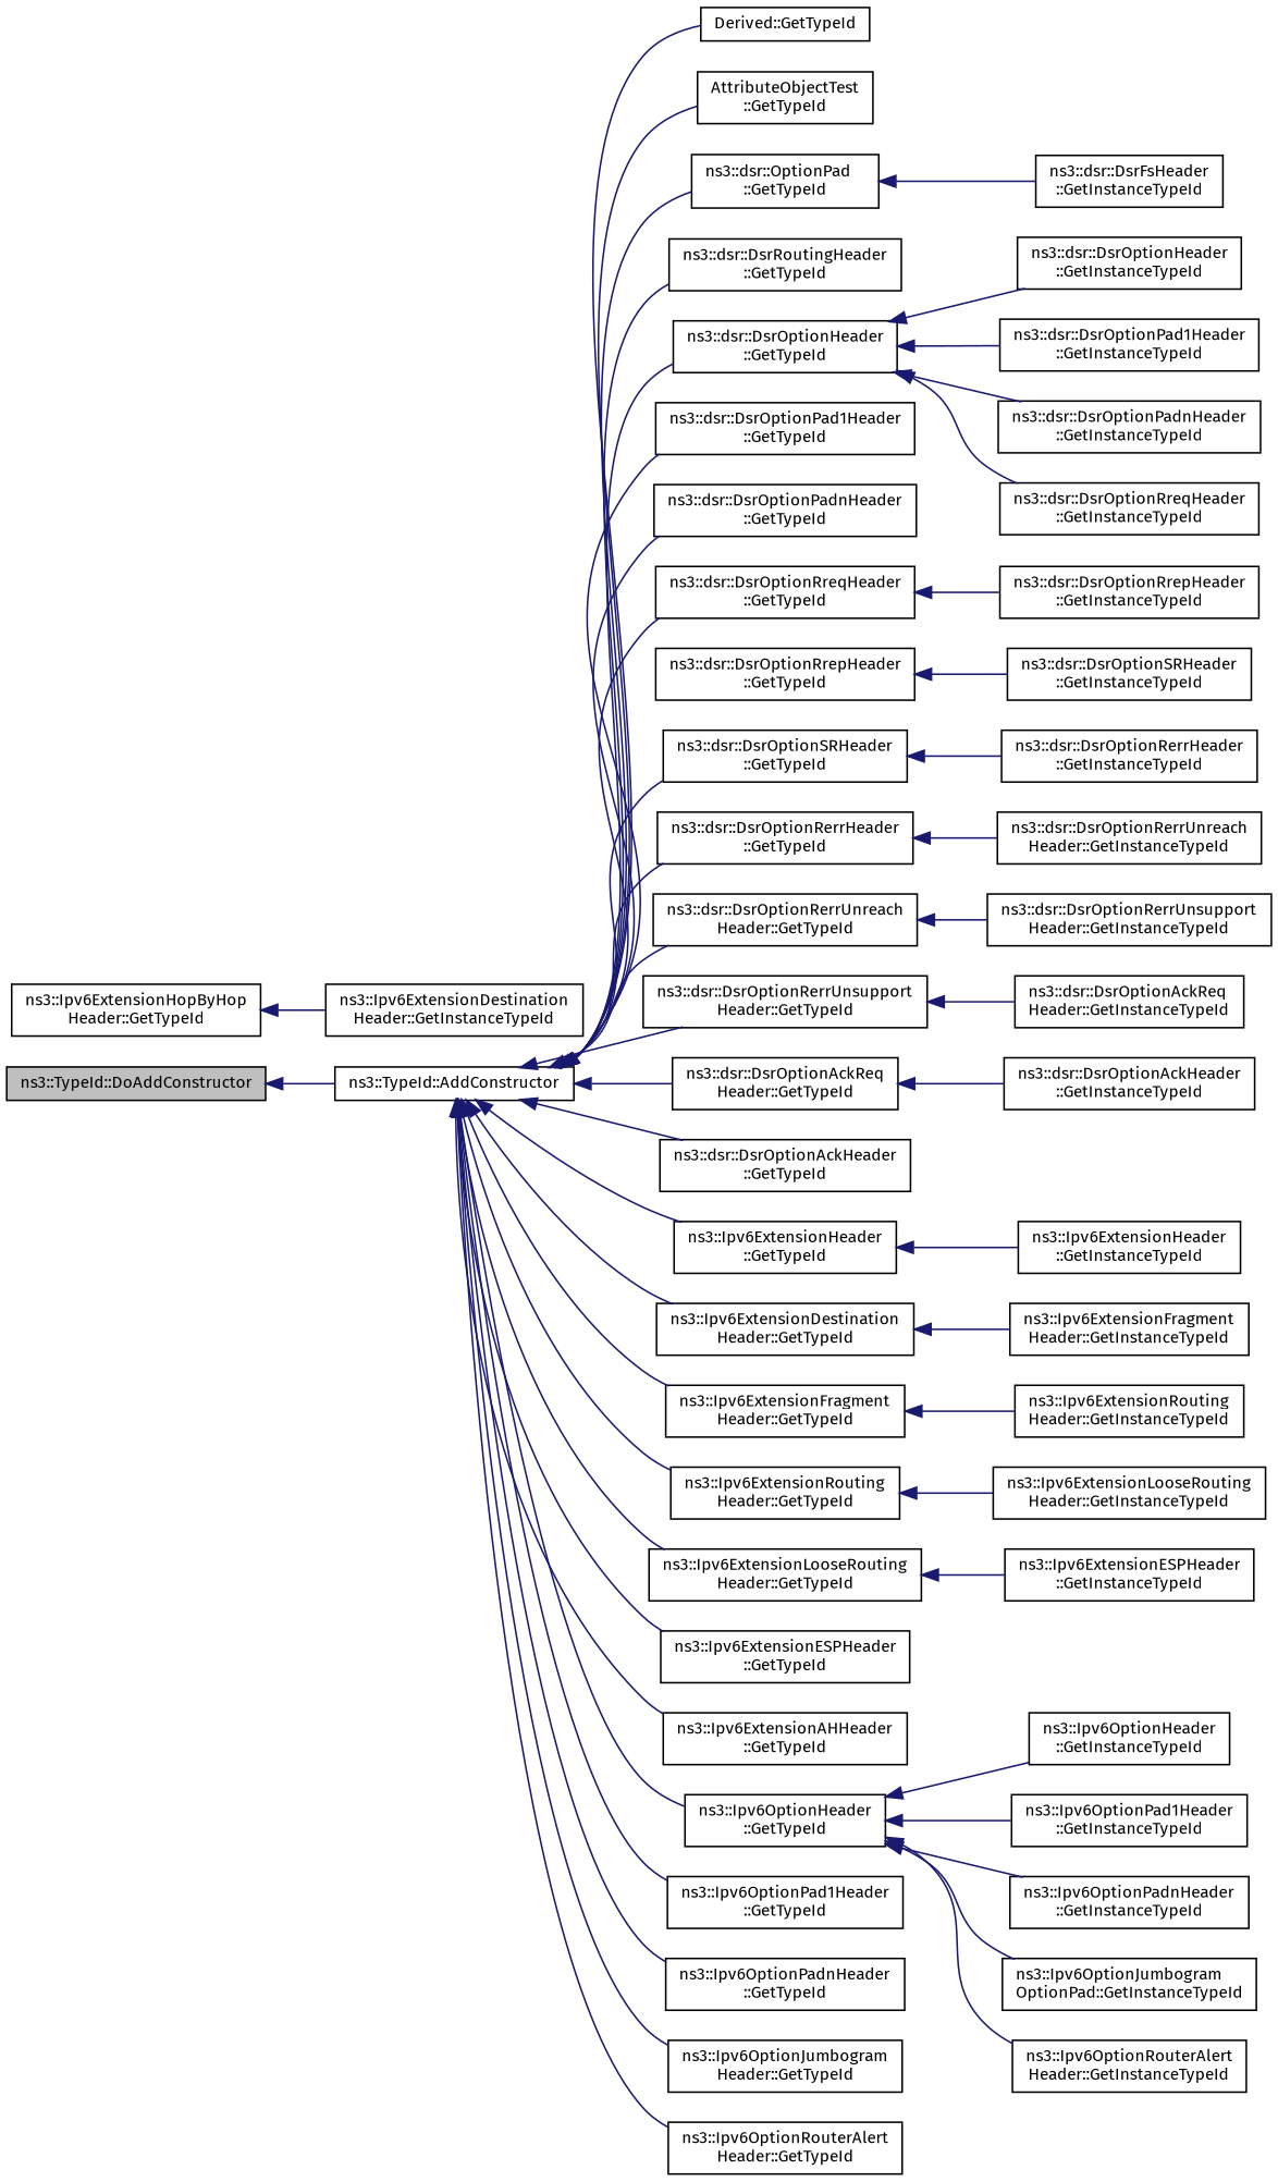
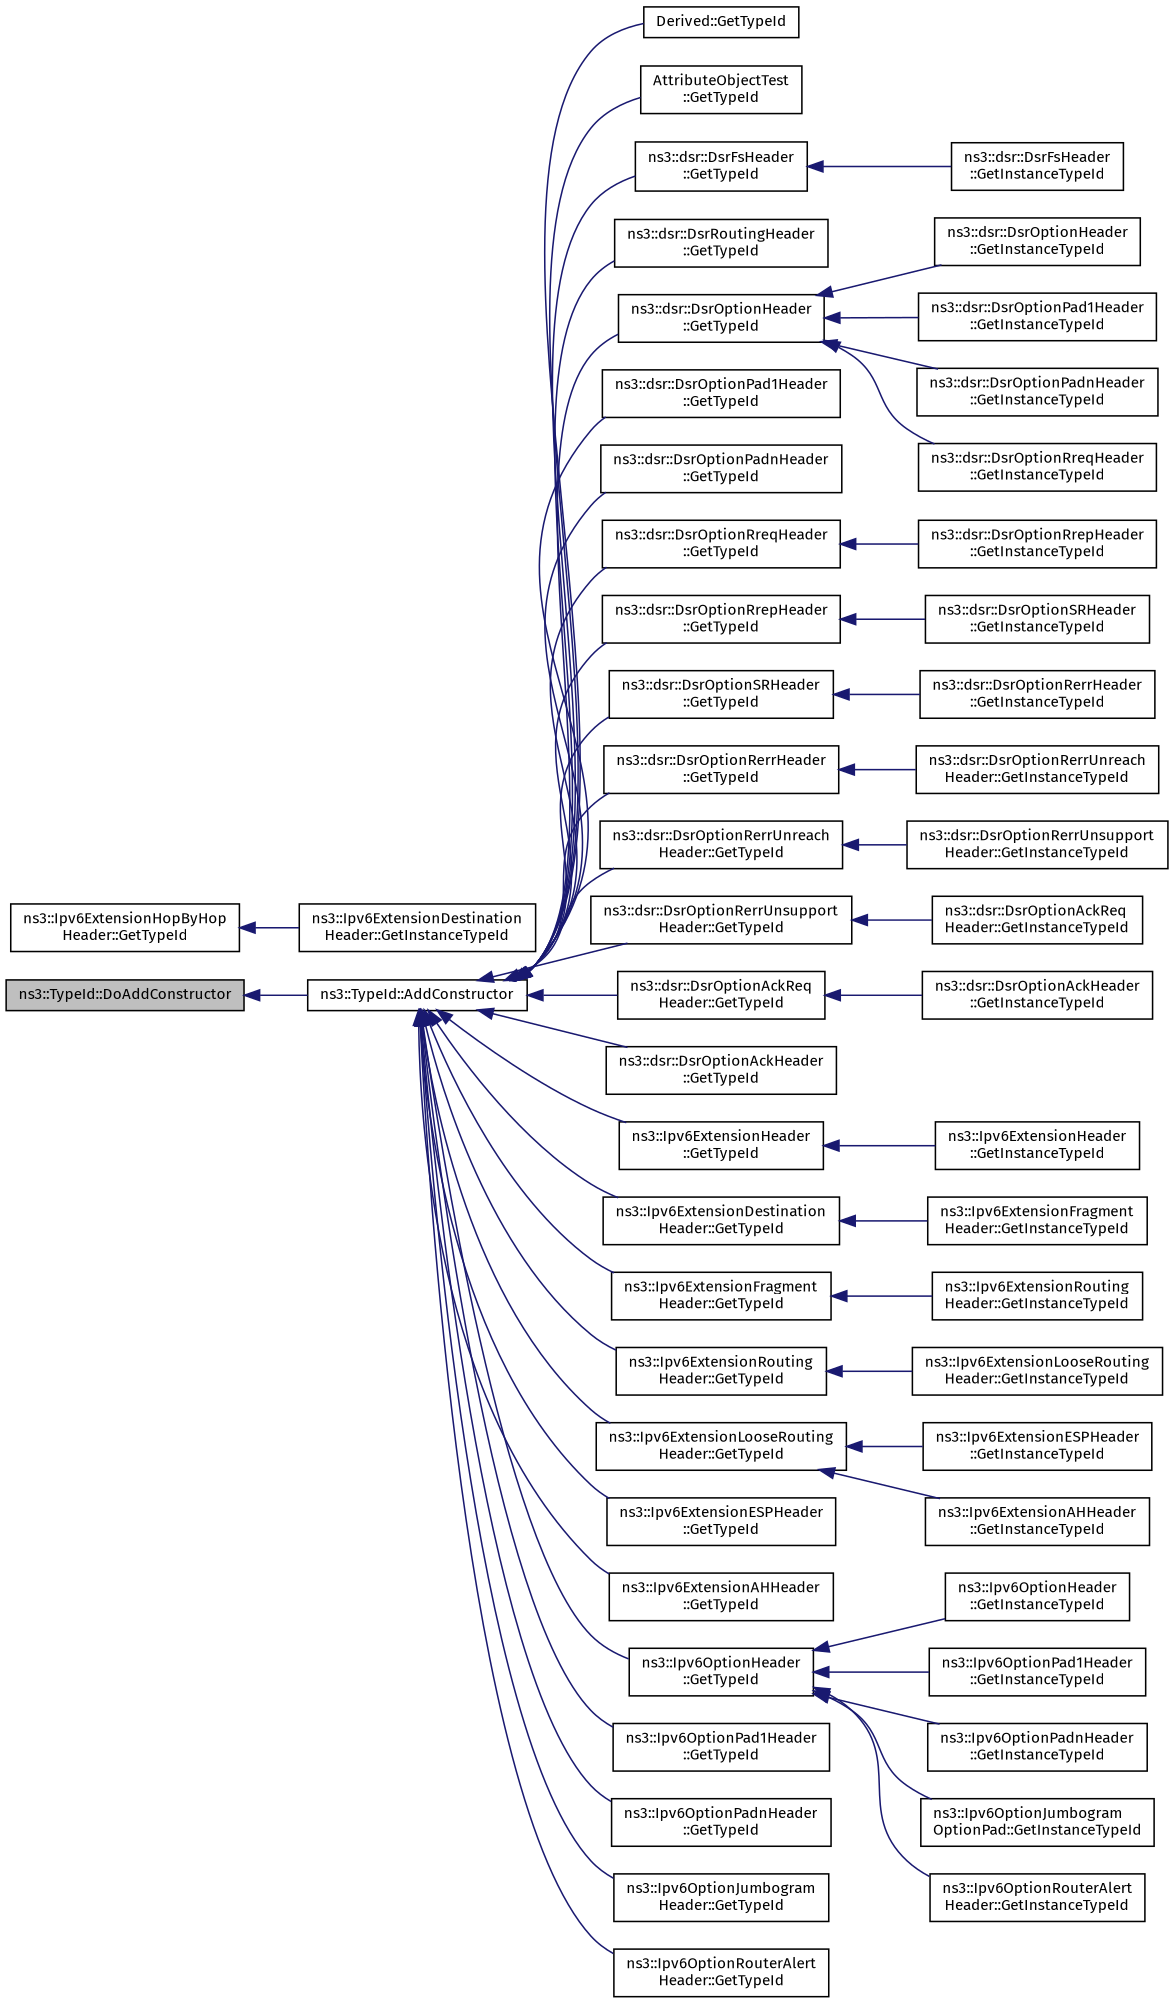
  digraph {
    fontname="Fira Sans"
    rankdir=LR
    node [color=black fillcolor=white fontname="Fira Sans" fontsize=10 shape=record style=filled]
    edge [color=midnightblue dir=back fontname="Fira Sans" fontsize=10 labelfontname=Helvetica labelfontsize=10 style=solid]
    n1 [fillcolor=grey75 fontcolor=black height=0.2 label="ns3::TypeId::DoAddConstructor" width=0.4]
    n2 [height=0.2 label="ns3::TypeId::AddConstructor" width=0.4]
    n3 [height=0.2 label="Derived::GetTypeId" width=0.4]
    n4 [height=0.2 label="AttributeObjectTest\l::GetTypeId" width=0.4]
-   n5 [height=0.2 label="ns3::dsr::OptionPad\l::GetTypeId" width=0.4]
+   n5 [height=0.2 label="ns3::dsr::DsrFsHeader\l::GetTypeId" width=0.4]
    n6 [height=0.2 label="ns3::dsr::DsrRoutingHeader\l::GetTypeId" width=0.4]
    n7 [height=0.2 label="ns3::dsr::DsrOptionHeader\l::GetTypeId" width=0.4]
    n8 [height=0.2 label="ns3::dsr::DsrOptionPad1Header\l::GetTypeId" width=0.4]
    n9 [height=0.2 label="ns3::dsr::DsrOptionPadnHeader\l::GetTypeId" width=0.4]
    n10 [height=0.2 label="ns3::dsr::DsrOptionRreqHeader\l::GetTypeId" width=0.4]
    n11 [height=0.2 label="ns3::dsr::DsrOptionRrepHeader\l::GetTypeId" width=0.4]
    n12 [height=0.2 label="ns3::dsr::DsrOptionSRHeader\l::GetTypeId" width=0.4]
    n13 [height=0.2 label="ns3::dsr::DsrOptionRerrHeader\l::GetTypeId" width=0.4]
    n14 [height=0.2 label="ns3::dsr::DsrOptionRerrUnreach\lHeader::GetTypeId" width=0.4]
    n15 [height=0.2 label="ns3::dsr::DsrOptionRerrUnsupport\lHeader::GetTypeId" width=0.4]
    n16 [height=0.2 label="ns3::dsr::DsrOptionAckReq\lHeader::GetTypeId" width=0.4]
    n17 [height=0.2 label="ns3::dsr::DsrOptionAckHeader\l::GetTypeId" width=0.4]
    n18 [height=0.2 label="ns3::Ipv6ExtensionHeader\l::GetTypeId" width=0.4]
    n19 [height=0.2 label="ns3::Ipv6ExtensionDestination\lHeader::GetTypeId" width=0.4]
    n20 [height=0.2 label="ns3::Ipv6ExtensionFragment\lHeader::GetTypeId" width=0.4]
    n21 [height=0.2 label="ns3::Ipv6ExtensionRouting\lHeader::GetTypeId" width=0.4]
    n22 [height=0.2 label="ns3::Ipv6ExtensionLooseRouting\lHeader::GetTypeId" width=0.4]
    n23 [height=0.2 label="ns3::Ipv6ExtensionESPHeader\l::GetTypeId" width=0.4]
    n24 [height=0.2 label="ns3::Ipv6ExtensionAHHeader\l::GetTypeId" width=0.4]
    n25 [height=0.2 label="ns3::Ipv6OptionHeader\l::GetTypeId" width=0.4]
    n26 [height=0.2 label="ns3::Ipv6OptionPad1Header\l::GetTypeId" width=0.4]
    n27 [height=0.2 label="ns3::Ipv6OptionPadnHeader\l::GetTypeId" width=0.4]
    n28 [height=0.2 label="ns3::Ipv6OptionJumbogram\lHeader::GetTypeId" width=0.4]
    n29 [height=0.2 label="ns3::Ipv6OptionRouterAlert\lHeader::GetTypeId" width=0.4]
    n30 [height=0.2 label="ns3::dsr::DsrFsHeader\l::GetInstanceTypeId" width=0.4]
    n31 [height=0.2 label="ns3::dsr::DsrOptionHeader\l::GetInstanceTypeId" width=0.4]
    n32 [height=0.2 label="ns3::dsr::DsrOptionPad1Header\l::GetInstanceTypeId" width=0.4]
    n33 [height=0.2 label="ns3::dsr::DsrOptionPadnHeader\l::GetInstanceTypeId" width=0.4]
    n34 [height=0.2 label="ns3::dsr::DsrOptionRreqHeader\l::GetInstanceTypeId" width=0.4]
    n35 [height=0.2 label="ns3::dsr::DsrOptionRrepHeader\l::GetInstanceTypeId" width=0.4]
    n36 [height=0.2 label="ns3::dsr::DsrOptionSRHeader\l::GetInstanceTypeId" width=0.4]
    n37 [height=0.2 label="ns3::dsr::DsrOptionRerrHeader\l::GetInstanceTypeId" width=0.4]
    n38 [height=0.2 label="ns3::dsr::DsrOptionRerrUnreach\lHeader::GetInstanceTypeId" width=0.4]
    n39 [height=0.2 label="ns3::dsr::DsrOptionRerrUnsupport\lHeader::GetInstanceTypeId" width=0.4]
    n40 [height=0.2 label="ns3::dsr::DsrOptionAckReq\lHeader::GetInstanceTypeId" width=0.4]
    n41 [height=0.2 label="ns3::dsr::DsrOptionAckHeader\l::GetInstanceTypeId" width=0.4]
    n42 [height=0.2 label="ns3::Ipv6ExtensionHeader\l::GetInstanceTypeId" width=0.4]
    n43 [height=0.2 label="ns3::Ipv6ExtensionHopByHop\lHeader::GetTypeId" width=0.4]
    n44 [height=0.2 label="ns3::Ipv6ExtensionDestination\lHeader::GetInstanceTypeId" width=0.4]
    n45 [height=0.2 label="ns3::Ipv6ExtensionFragment\lHeader::GetInstanceTypeId" width=0.4]
    n46 [height=0.2 label="ns3::Ipv6ExtensionRouting\lHeader::GetInstanceTypeId" width=0.4]
    n47 [height=0.2 label="ns3::Ipv6ExtensionLooseRouting\lHeader::GetInstanceTypeId" width=0.4]
    n48 [height=0.2 label="ns3::Ipv6ExtensionESPHeader\l::GetInstanceTypeId" width=0.4]
+   n49 [height=0.2 label="ns3::Ipv6ExtensionAHHeader\l::GetInstanceTypeId" width=0.4]
    n50 [height=0.2 label="ns3::Ipv6OptionHeader\l::GetInstanceTypeId" width=0.4]
    n51 [height=0.2 label="ns3::Ipv6OptionPad1Header\l::GetInstanceTypeId" width=0.4]
    n52 [height=0.2 label="ns3::Ipv6OptionPadnHeader\l::GetInstanceTypeId" width=0.4]
    n53 [height=0.2 label="ns3::Ipv6OptionJumbogram\lOptionPad::GetInstanceTypeId" width=0.4]
    n54 [height=0.2 label="ns3::Ipv6OptionRouterAlert\lHeader::GetInstanceTypeId" width=0.4]
    n1 -> n2
    n2 -> n3
    n2 -> n4
    n2 -> n5
    n2 -> n6
    n2 -> n7
    n2 -> n8
    n2 -> n9
    n2 -> n10
+   n2 -> n11
    n2 -> n12
    n2 -> n13
    n2 -> n14
    n2 -> n15
    n2 -> n16
    n2 -> n17
    n2 -> n18
    n2 -> n19
    n2 -> n20
    n2 -> n21
    n2 -> n22
    n2 -> n23
    n2 -> n24
    n2 -> n25
    n2 -> n26
    n2 -> n27
    n2 -> n28
    n2 -> n29
    n5 -> n30
    n7 -> n31
    n7 -> n32
    n7 -> n33
    n7 -> n34
    n10 -> n35
    n11 -> n36
    n12 -> n37
    n13 -> n38
    n14 -> n39
    n15 -> n40
    n16 -> n41
    n18 -> n42
    n19 -> n45
    n20 -> n46
    n21 -> n47
    n22 -> n48
+   n22 -> n49
    n25 -> n50
    n25 -> n51
    n25 -> n52
    n25 -> n53
    n25 -> n54
    n43 -> n44
  }
